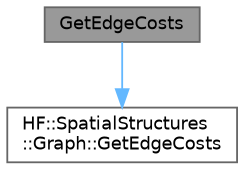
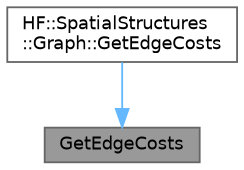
  digraph {
    rankdir=TB
    node [fontname=Helvetica fontsize=10 shape=box style=filled]
    n1 [color=gray40 fillcolor=grey60 fontcolor=black height=0.2 label=GetEdgeCosts width=0.4]
    n2 [color=grey40 fillcolor=white height=0.2 label="HF::SpatialStructures\l::Graph::GetEdgeCosts" width=0.4]
-   n1 -> n2 [color=steelblue1 fontname=Helvetica fontsize=10 labelfontname=Helvetica labelfontsize=10 style=solid]
+   n2 -> n1 [color=steelblue1 fontname=Helvetica fontsize=10 labelfontname=Helvetica labelfontsize=10 style=solid]
  }
